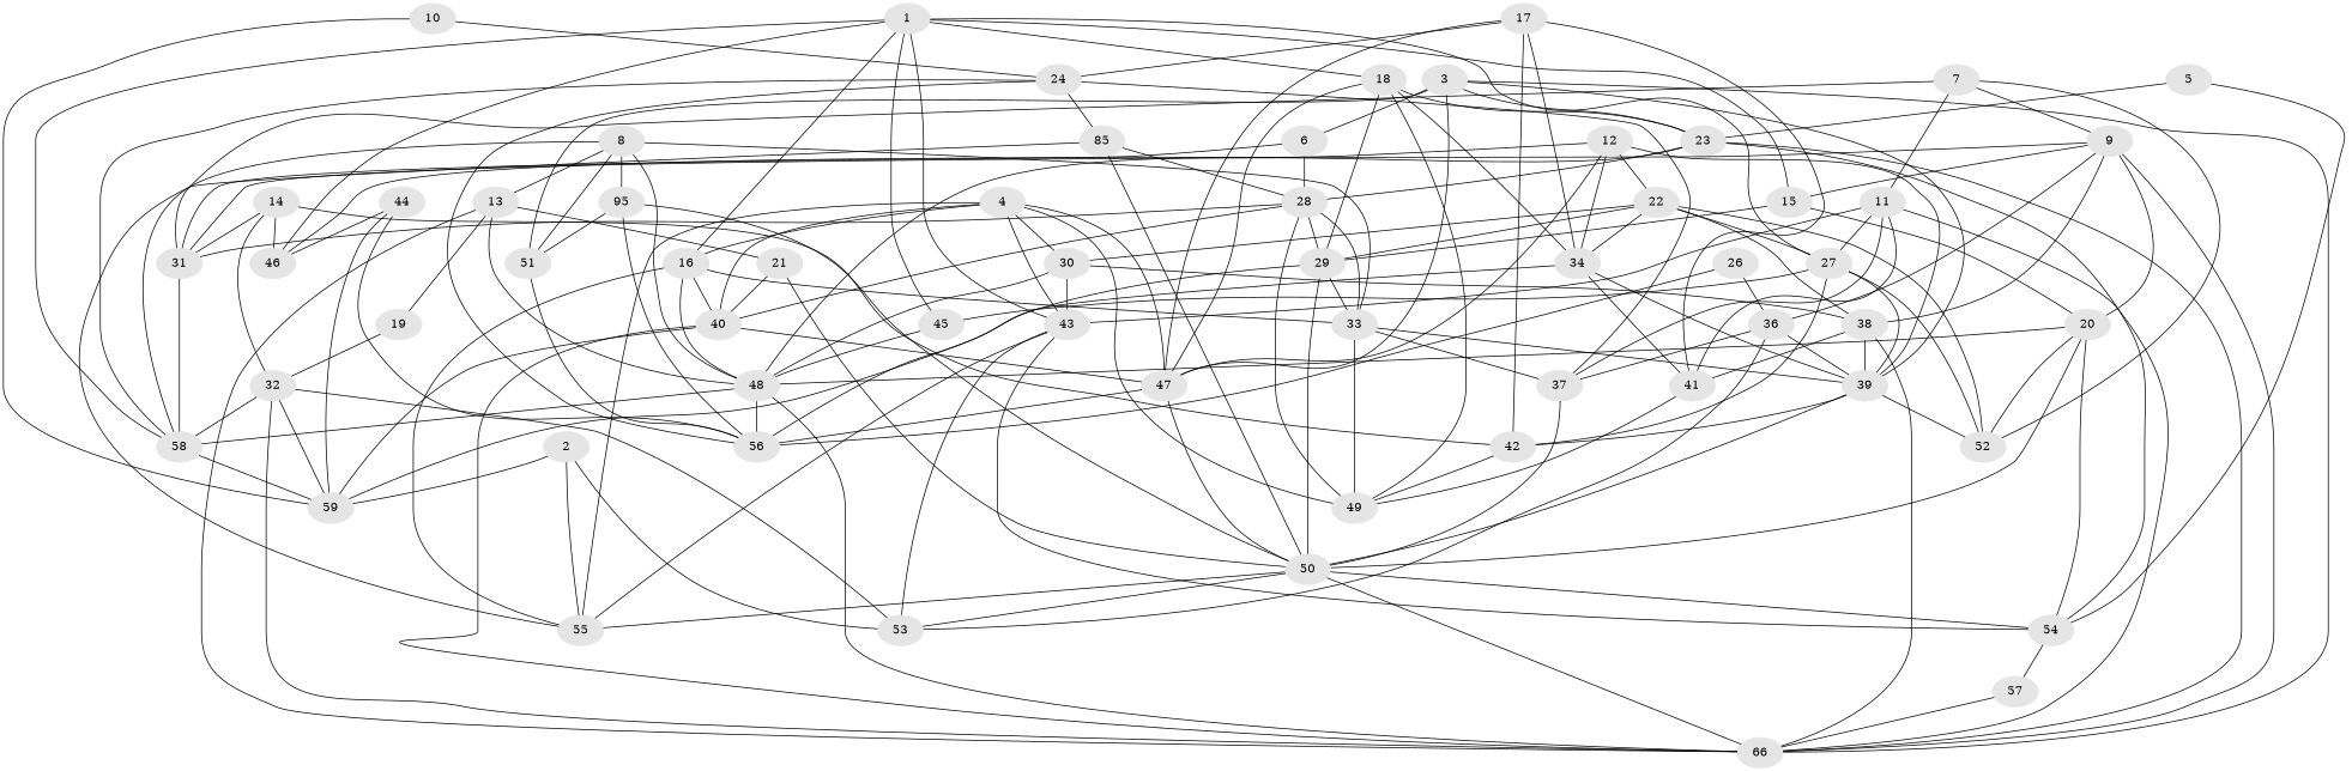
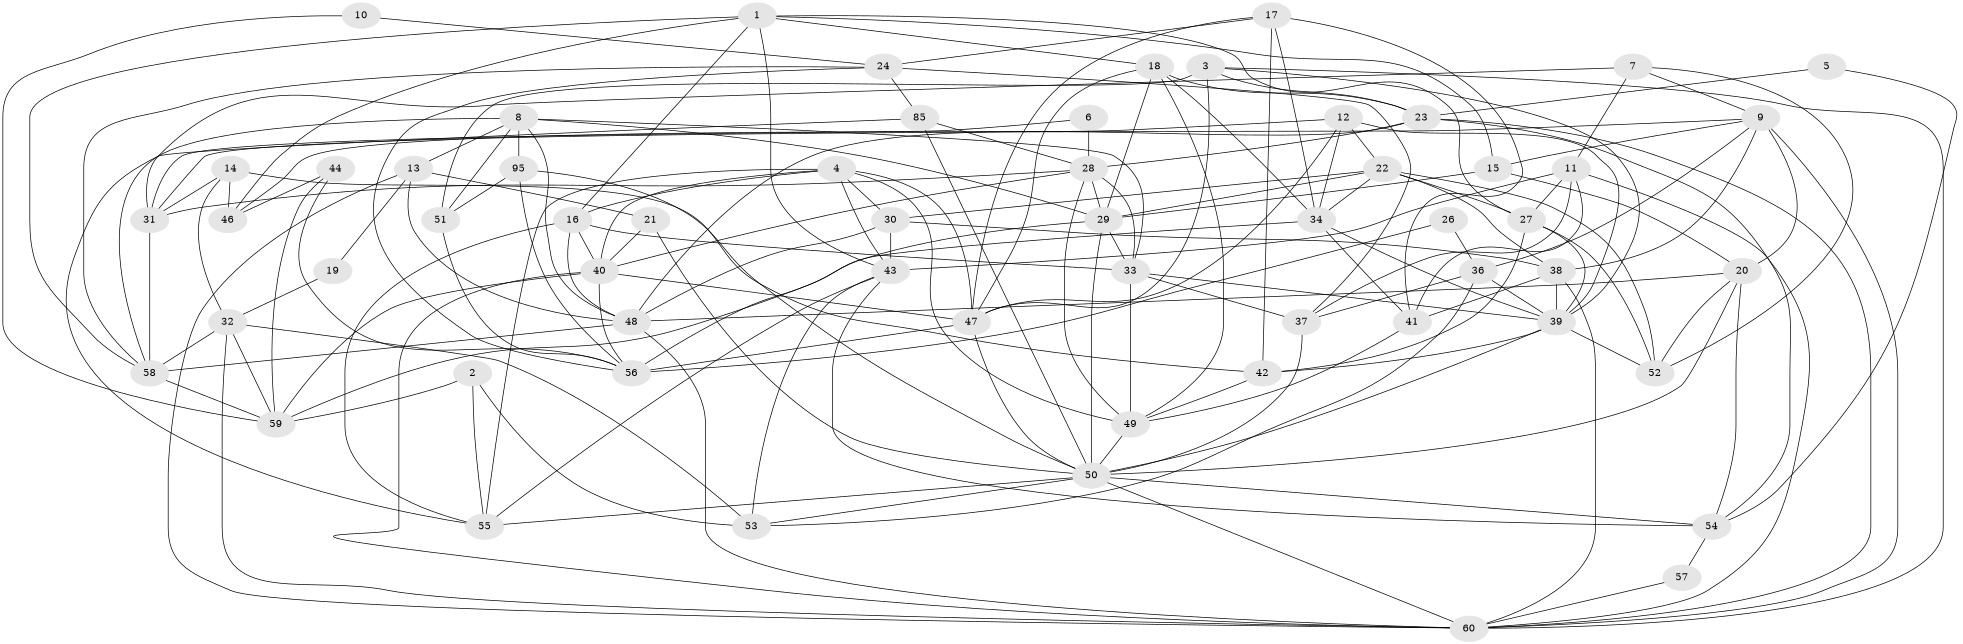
  graph {
    node [color=gray90 style=filled]
    edge [weight=1.0]
    1
    15
    16
    18
    27
    43
-   45
    46
    58
    29
    20
    55
    40
    33
    48
    23
    47
    49
    34
    39
    52
    42
    53
    54
    59
    2
    3
    6
    51
-   60 [label=66]
+   60
    28
    31
    50
    56
    57
    4
    30
    38
    5
    7
    9
    11
    36
    37
    41
    8
    13
    n48 [label=95]
    19
    21
    10
    24
    n53 [label=85]
    12
    22
    32
    14
    17
    26
    44
    1 -- 15
    1 -- 16
    1 -- 18
    1 -- 27
    1 -- 43
-   1 -- 45
    1 -- 46
    1 -- 58
    15 -- 29
    15 -- 20
    16 -- 55
    16 -- 40
    16 -- 33
    16 -- 48
    18 -- 29
    18 -- 23
    18 -- 47
    18 -- 49
    18 -- 34
-   27 -- 45
    27 -- 39
    27 -- 52
    27 -- 42 [weight=2.0]
    43 -- 55
    43 -- 53
    43 -- 54
-   45 -- 48
    58 -- 59
    29 -- 33
    29 -- 50
    29 -- 56
    20 -- 48
    20 -- 52
    20 -- 54
    20 -- 50
    40 -- 47
    40 -- 59
    40 -- 60
    33 -- 49
    33 -- 39
    33 -- 37
    48 -- 58
    48 -- 60 [weight=2.0]
-   48 -- 56
+   40 -- 56
    23 -- 48
    23 -- 54
    23 -- 60
    23 -- 28
    47 -- 50
    47 -- 56
+   49 -- 50
    34 -- 39
    34 -- 59
    34 -- 41
    39 -- 52
    39 -- 42
    39 -- 50
    42 -- 49
    54 -- 57
    2 -- 55
    2 -- 53
    2 -- 59
    3 -- 23
    3 -- 47
    3 -- 39
-   3 -- 6
    3 -- 51 [weight=2.0]
    3 -- 60
    6 -- 28
    6 -- 31
    51 -- 56
    28 -- 29
    28 -- 40
    28 -- 33
    28 -- 49 [weight=2.0]
    28 -- 31
    31 -- 58
    50 -- 55
    50 -- 53
    50 -- 54
    50 -- 60
    57 -- 60
    4 -- 16
    4 -- 43
    4 -- 55
    4 -- 40
    4 -- 47
    4 -- 49
    4 -- 30
    30 -- 43
    30 -- 48
    30 -- 38
    38 -- 39
    38 -- 60
    38 -- 41
    5 -- 23
    5 -- 54
    7 -- 52
    7 -- 31
    7 -- 9
    7 -- 11
    9 -- 15
    9 -- 20
    9 -- 60
    9 -- 31
    9 -- 38
    9 -- 36
    11 -- 27
    11 -- 43
    11 -- 60
    11 -- 37
    11 -- 41
    36 -- 39 [weight=2.0]
    36 -- 53
    36 -- 37
    37 -- 50
    41 -- 49
    8 -- 58
+   8 -- 29
    8 -- 33
    8 -- 48
    8 -- 51
    8 -- 13
    8 -- n48
    13 -- 48
    13 -- 60
    13 -- 19
    13 -- 21
    n48 -- 51
    n48 -- 50
    n48 -- 56
    19 -- 32
    21 -- 40
    21 -- 50
    10 -- 59
    10 -- 24
    24 -- 58
    24 -- 56
    24 -- 37
    24 -- n53
    n53 -- 55
    n53 -- 28
    n53 -- 50
    12 -- 46
    12 -- 47
    12 -- 34
    12 -- 39
    12 -- 22
    22 -- 27
    22 -- 29
    22 -- 34
    22 -- 52
    22 -- 30
    22 -- 38
    32 -- 58
    32 -- 53
    32 -- 59
    32 -- 60
    14 -- 46
    14 -- 42
    14 -- 31
    14 -- 32
    17 -- 47
    17 -- 34
    17 -- 42
    17 -- 41
    17 -- 24
    26 -- 56
    26 -- 36
    44 -- 46
    44 -- 59
    44 -- 56
  }
